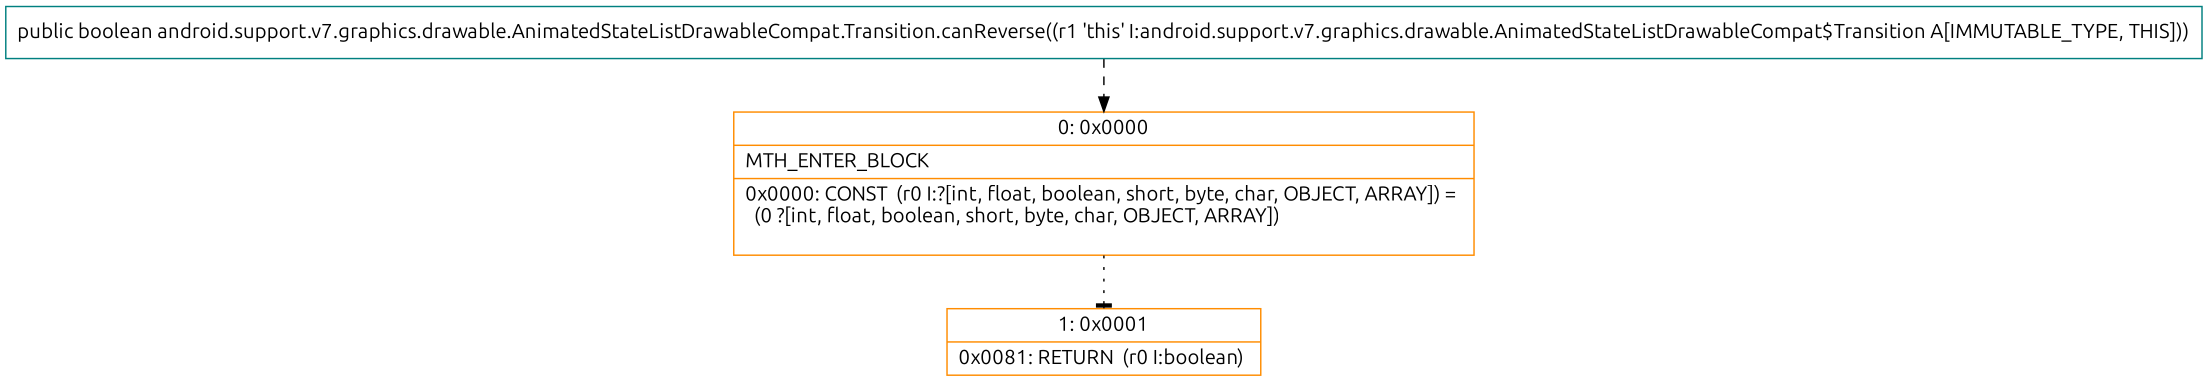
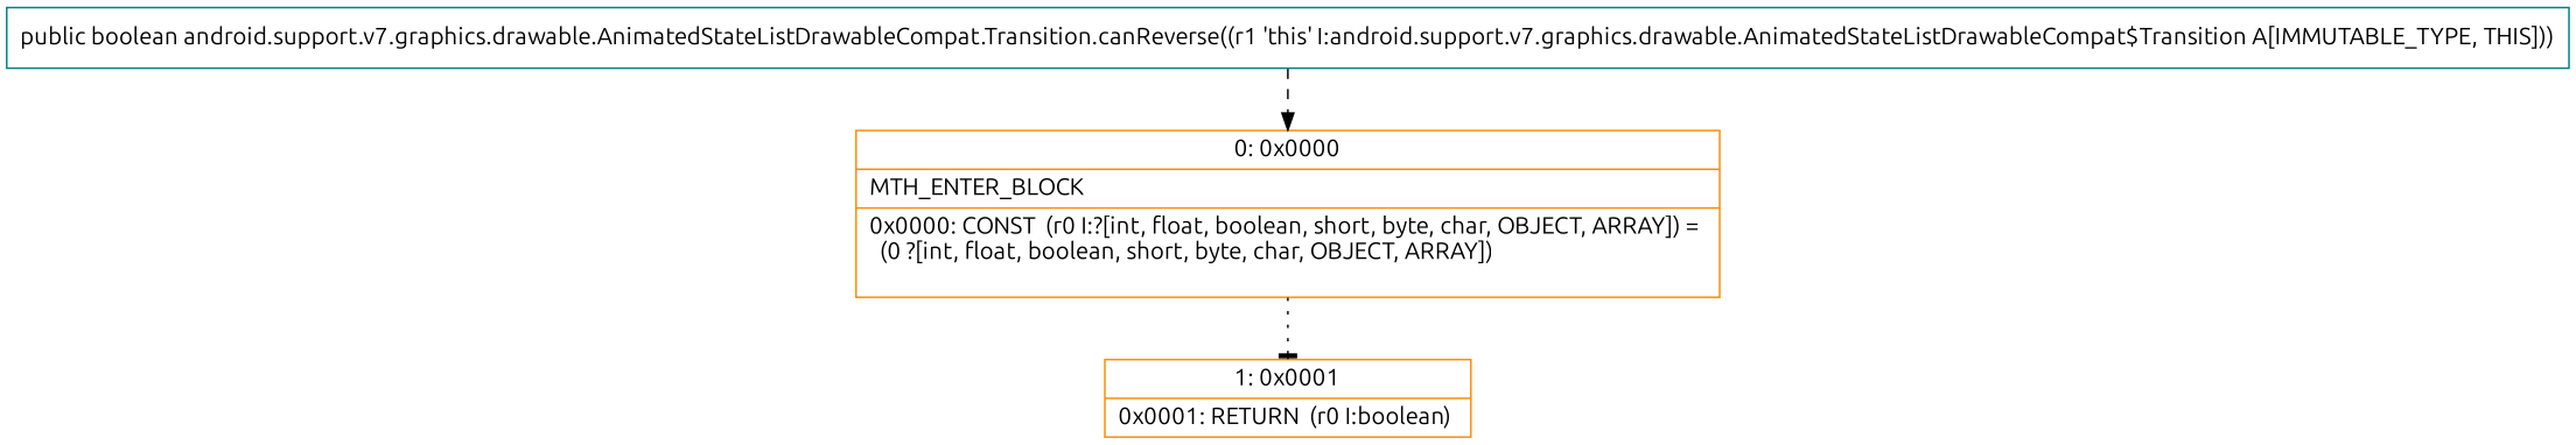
  digraph {
    fontname=Ubuntu
    node [shape=record color=darkorange fontname=Ubuntu]
    edge [fontname=Ubuntu]
    n1 [label="{0\:\ 0x0000|MTH_ENTER_BLOCK\l|0x0000: CONST  (r0 I:?[int, float, boolean, short, byte, char, OBJECT, ARRAY]) = \l  (0 ?[int, float, boolean, short, byte, char, OBJECT, ARRAY])\l \l}"]
-   n2 [label="{1\:\ 0x0001|0x0081: RETURN  (r0 I:boolean) \l}"]
+   n2 [label="{1\:\ 0x0001|0x0001: RETURN  (r0 I:boolean) \l}"]
    n3 [label="{public boolean android.support.v7.graphics.drawable.AnimatedStateListDrawableCompat.Transition.canReverse((r1 'this' I:android.support.v7.graphics.drawable.AnimatedStateListDrawableCompat$Transition A[IMMUTABLE_TYPE, THIS])) }" color=teal]
    n1 -> n2 [style=dotted arrowhead=tee]
    n3 -> n1 [style=dashed arrowhead=normal]
  }
